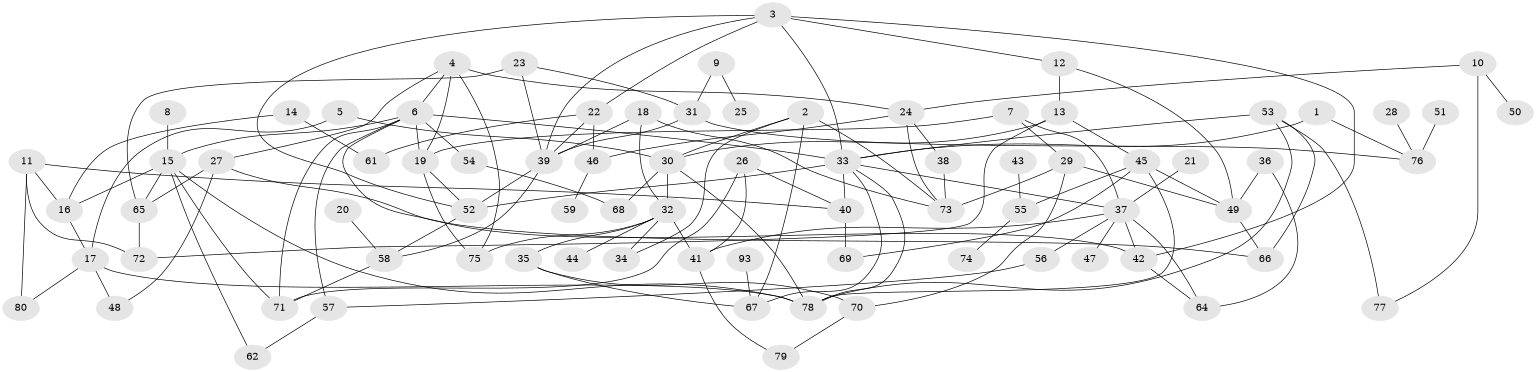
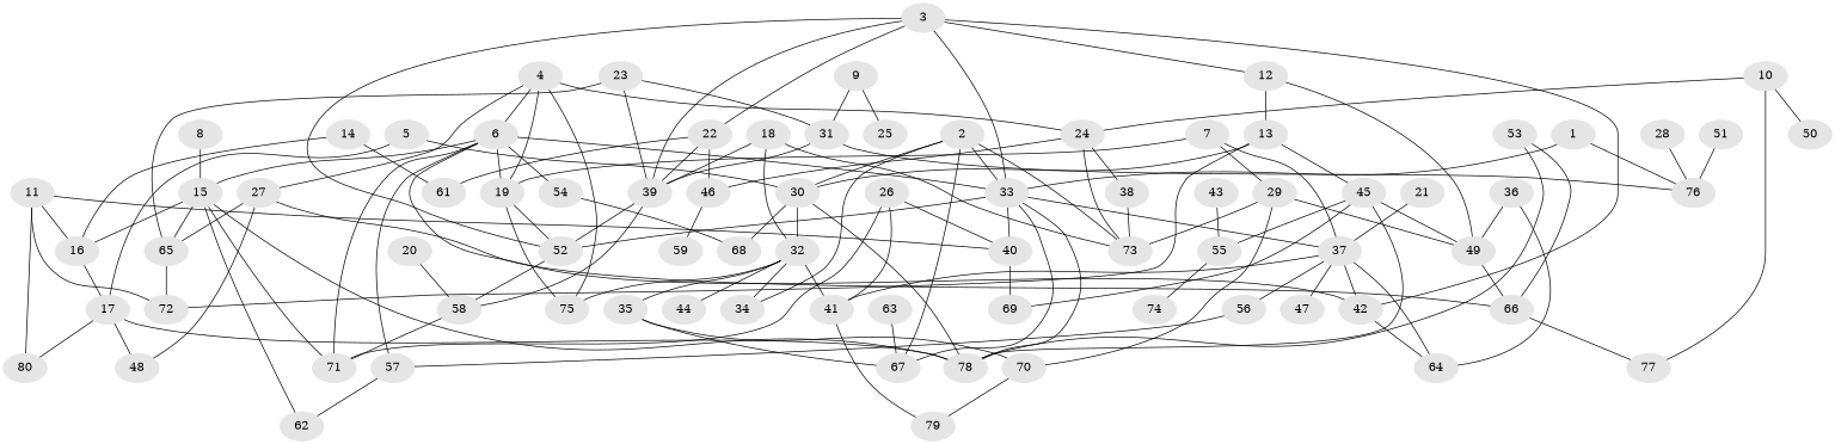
  graph {
    node [color=gray90 style=filled]
    edge [weight=1.0]
    1
    33
    76
    67
    52
    37
    40
    78
    2
    30
    34
    73
    32
    68
    3
    12
    22
    39
    42
    13
    49
    61
    46
    58
    64
    4
    6
    19
    24
    27
    75
    15
    54
    57
    71
    38
    65
    48
    66
    5
    17
    80
    16
    62
    7
    29
    70
    41
    47
    56
    8
    9
    25
    31
    10
    50
    77
    11
    72
    69
    45
    55
    14
    18
    35
    44
    20
    21
    59
    23
    26
    79
    28
    36
    43
    74
    51
    53
-   63 [label=93]
+   63
    1 -- 33
    1 -- 76
    33 -- 67
    33 -- 52
    33 -- 37 [weight=2.0]
    33 -- 40
    33 -- 78
    52 -- 58
    37 -- 42 [weight=2.0]
    37 -- 64
    37 -- 41
    37 -- 47
    37 -- 56
    40 -- 69
-   53 -- 33
+   2 -- 33
    2 -- 67
    2 -- 30
    2 -- 34
    2 -- 73
    30 -- 78
    30 -- 32 [weight=2.0]
    30 -- 68
    32 -- 34
    32 -- 75
    32 -- 41
    32 -- 35
    32 -- 44
    3 -- 33
    3 -- 52
    3 -- 12
    3 -- 22
    3 -- 39
    3 -- 42
    12 -- 13
    12 -- 49
    22 -- 39
    22 -- 61
    22 -- 46
    39 -- 52
    39 -- 58
    42 -- 64
    13 -- 30
    13 -- 72
    13 -- 45
    49 -- 66
    46 -- 59
    58 -- 71
    4 -- 6
    4 -- 19
    4 -- 24
    4 -- 27
    4 -- 75
    6 -- 33
    6 -- 42
    6 -- 19
    6 -- 15
    6 -- 54
    6 -- 57
    6 -- 71
    19 -- 52
    19 -- 75
    24 -- 73
    24 -- 46
    24 -- 38
    27 -- 65
    27 -- 48
    27 -- 66
    15 -- 78
    15 -- 71
    15 -- 65
    15 -- 16
    15 -- 62
    54 -- 68
    57 -- 62
    38 -- 73
    65 -- 72
    5 -- 30
    5 -- 17
    17 -- 78
    17 -- 48
    17 -- 80
    16 -- 17
    7 -- 37
    7 -- 19
    7 -- 29
    29 -- 73
    29 -- 49
    29 -- 70
    70 -- 79
    41 -- 79
    56 -- 57
    8 -- 15
    9 -- 25
    9 -- 31
    31 -- 76
    31 -- 39
    10 -- 24
    10 -- 50
    10 -- 77
    11 -- 40
    11 -- 80
    11 -- 16
    11 -- 72
    45 -- 78
    45 -- 49
    45 -- 69
    45 -- 55
    55 -- 74
    14 -- 61
    14 -- 16
    18 -- 73
    18 -- 32
    18 -- 39
    35 -- 67
    35 -- 70
    20 -- 58
    21 -- 37
    23 -- 39
    23 -- 65
    23 -- 31
    26 -- 40
    26 -- 71
    26 -- 41
    28 -- 76
    36 -- 49 [weight=2.0]
    36 -- 64
    43 -- 55
    51 -- 76
    53 -- 78
    53 -- 66
-   53 -- 77
+   66 -- 77
    63 -- 67
  }
